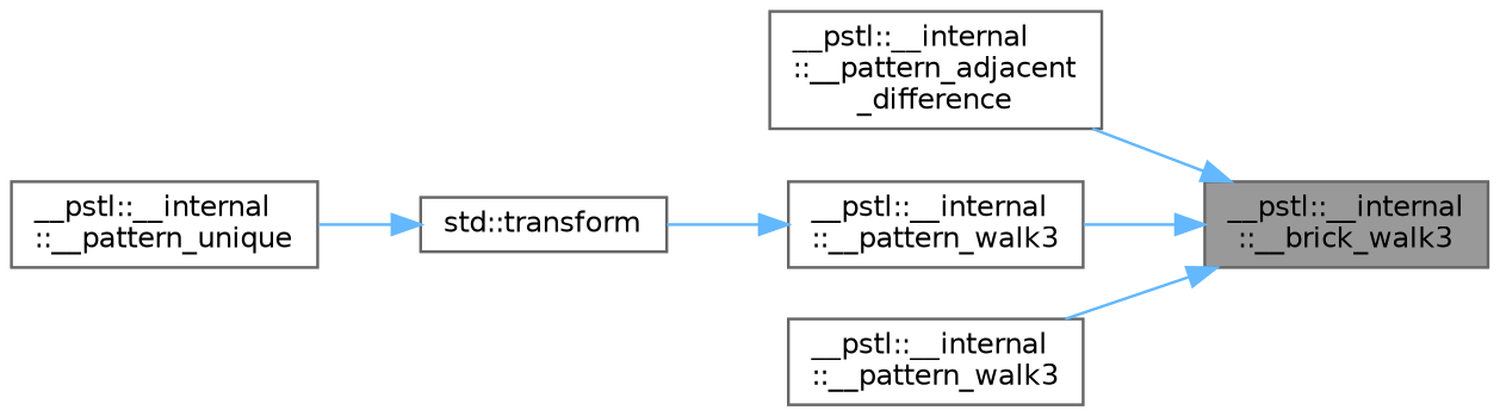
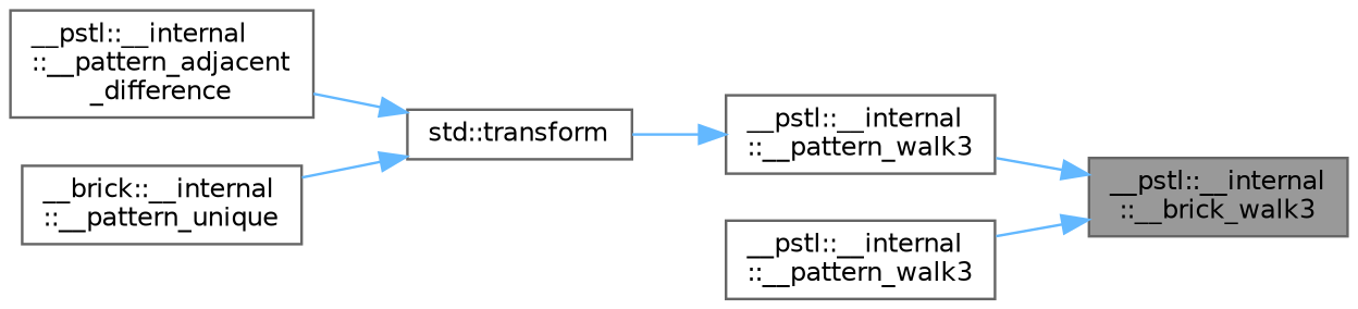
  digraph {
    rankdir=RL
    node [color=grey40 fillcolor=white fontname=Helvetica fontsize=10 shape=box style=filled]
    edge [color=steelblue1 dir=back fontname=Helvetica fontsize=10 labelfontname=Helvetica labelfontsize=10 style=solid]
    n1 [color=gray40 fillcolor=grey60 fontcolor=black height=0.2 label="__pstl::__internal\l::__brick_walk3" width=0.4]
    n2 [height=0.2 label="__pstl::__internal\l::__pattern_adjacent\l_difference" width=0.4]
    n3 [height=0.2 label="__pstl::__internal\l::__pattern_walk3" width=0.4]
    n4 [height=0.2 label="__pstl::__internal\l::__pattern_walk3" width=0.4]
-   n5 [height=0.2 label="__pstl::__internal\l::__pattern_unique" width=0.4]
+   n5 [height=0.2 label="__brick::__internal\l::__pattern_unique" width=0.4]
    n6 [height=0.2 label="std::transform" width=0.4]
-   n1 -> n2
+   n6 -> n2
    n1 -> n3
    n1 -> n4
    n3 -> n6
    n6 -> n5
  }
